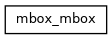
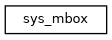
  digraph {
    rankdir=LR
-   n1 [color=black fillcolor=white fontname=Helvetica fontsize=10 height=0.2 label=mbox_mbox shape=record style=filled width=0.4]
+   n1 [color=black fillcolor=white fontname=Helvetica fontsize=10 height=0.2 label=sys_mbox shape=record style=filled width=0.4]
  }
